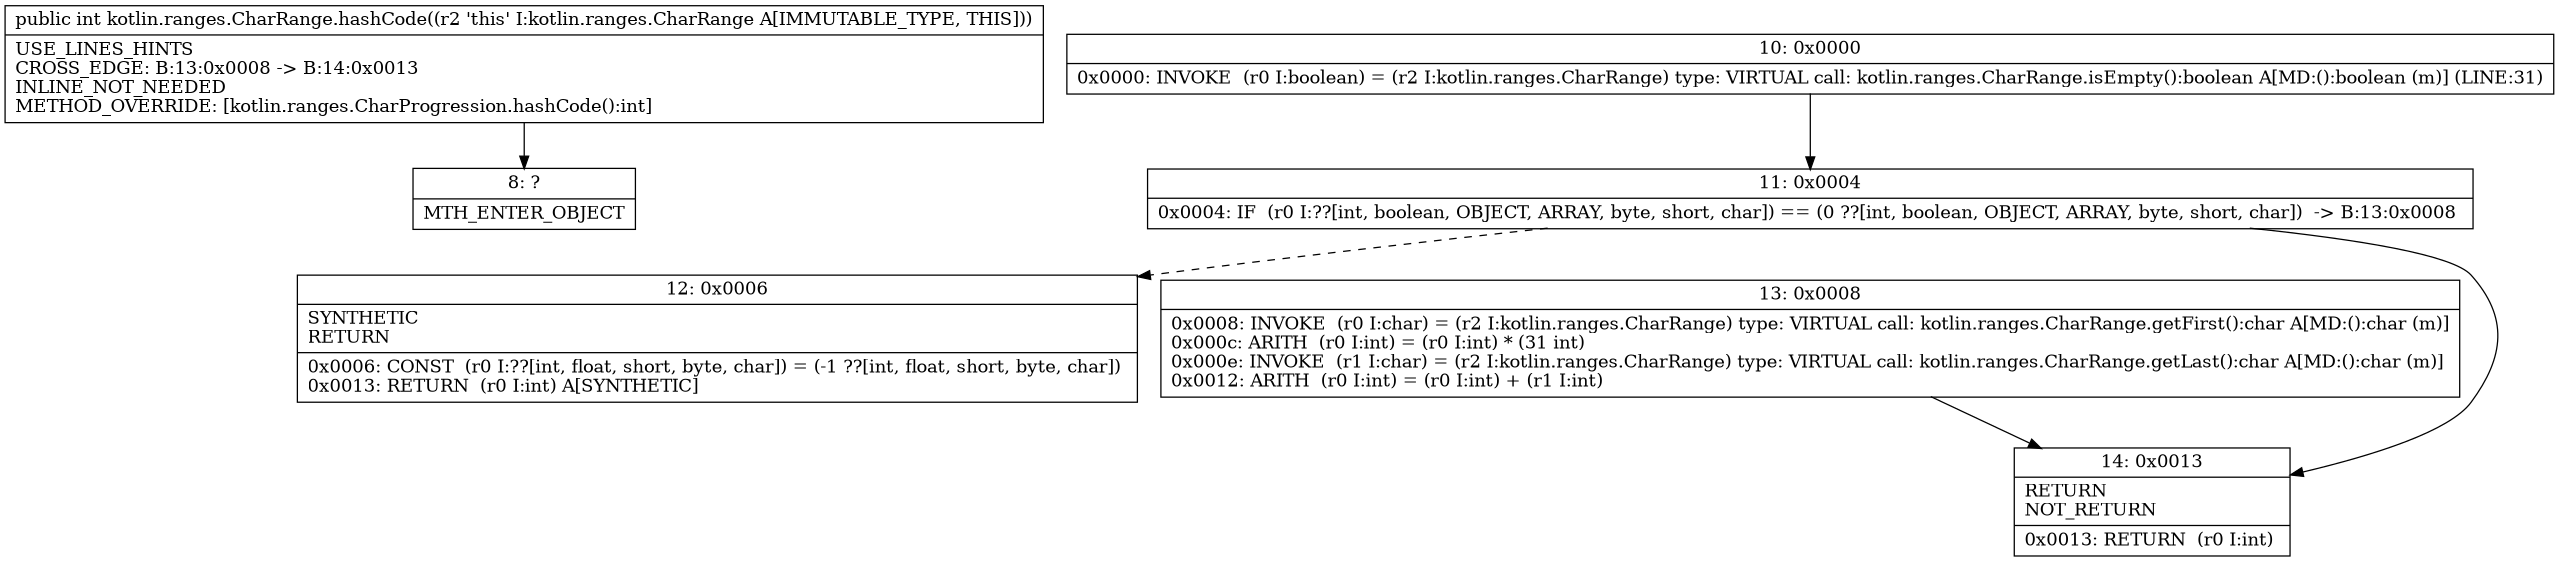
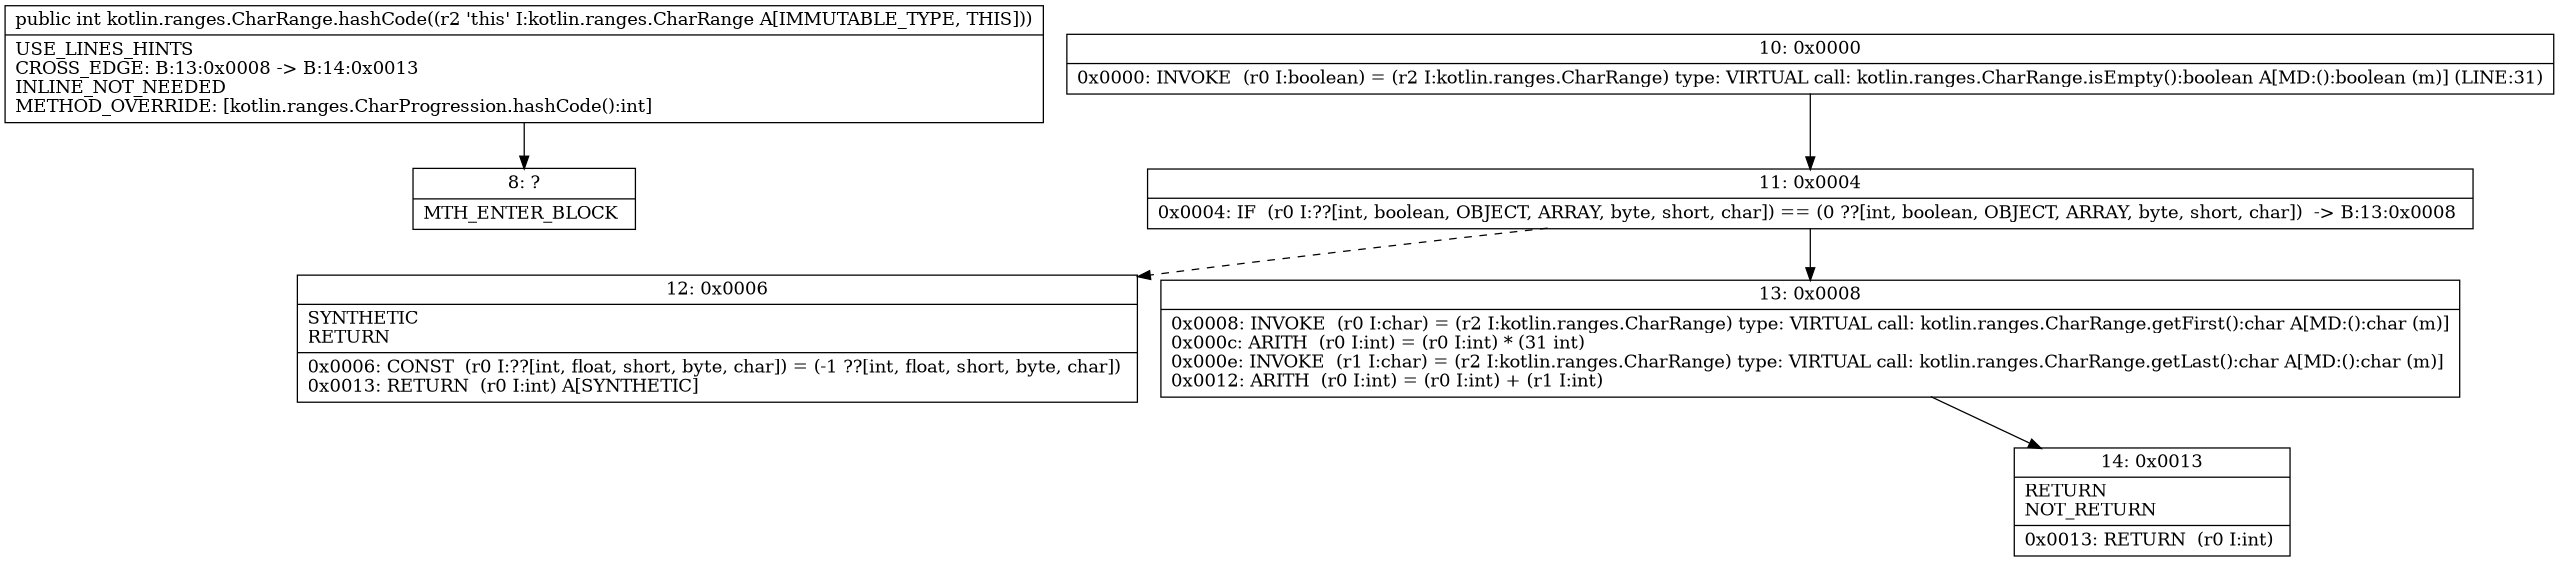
  digraph {
    node [shape=record]
-   n1 [label="{8\:\ ?|MTH_ENTER_OBJECT\l}"]
+   n1 [label="{8\:\ ?|MTH_ENTER_BLOCK\l}"]
    n2 [label="{10\:\ 0x0000|0x0000: INVOKE  (r0 I:boolean) = (r2 I:kotlin.ranges.CharRange) type: VIRTUAL call: kotlin.ranges.CharRange.isEmpty():boolean A[MD:():boolean (m)] (LINE:31)\l}"]
    n3 [label="{11\:\ 0x0004|0x0004: IF  (r0 I:??[int, boolean, OBJECT, ARRAY, byte, short, char]) == (0 ??[int, boolean, OBJECT, ARRAY, byte, short, char])  \-\> B:13:0x0008 \l}"]
    n4 [label="{12\:\ 0x0006|SYNTHETIC\lRETURN\l|0x0006: CONST  (r0 I:??[int, float, short, byte, char]) = (\-1 ??[int, float, short, byte, char]) \l0x0013: RETURN  (r0 I:int) A[SYNTHETIC]\l}"]
    n5 [label="{13\:\ 0x0008|0x0008: INVOKE  (r0 I:char) = (r2 I:kotlin.ranges.CharRange) type: VIRTUAL call: kotlin.ranges.CharRange.getFirst():char A[MD:():char (m)]\l0x000c: ARITH  (r0 I:int) = (r0 I:int) * (31 int) \l0x000e: INVOKE  (r1 I:char) = (r2 I:kotlin.ranges.CharRange) type: VIRTUAL call: kotlin.ranges.CharRange.getLast():char A[MD:():char (m)]\l0x0012: ARITH  (r0 I:int) = (r0 I:int) + (r1 I:int) \l}"]
    n6 [label="{14\:\ 0x0013|RETURN\lNOT_RETURN\l|0x0013: RETURN  (r0 I:int) \l}"]
    n7 [label="{public int kotlin.ranges.CharRange.hashCode((r2 'this' I:kotlin.ranges.CharRange A[IMMUTABLE_TYPE, THIS]))  | USE_LINES_HINTS\lCROSS_EDGE: B:13:0x0008 \-\> B:14:0x0013\lINLINE_NOT_NEEDED\lMETHOD_OVERRIDE: [kotlin.ranges.CharProgression.hashCode():int]\l}"]
    n2 -> n3
    n3 -> n4 [style=dashed]
-   n3 -> n6
+   n3 -> n5
    n5 -> n6
    n7 -> n1
  }
